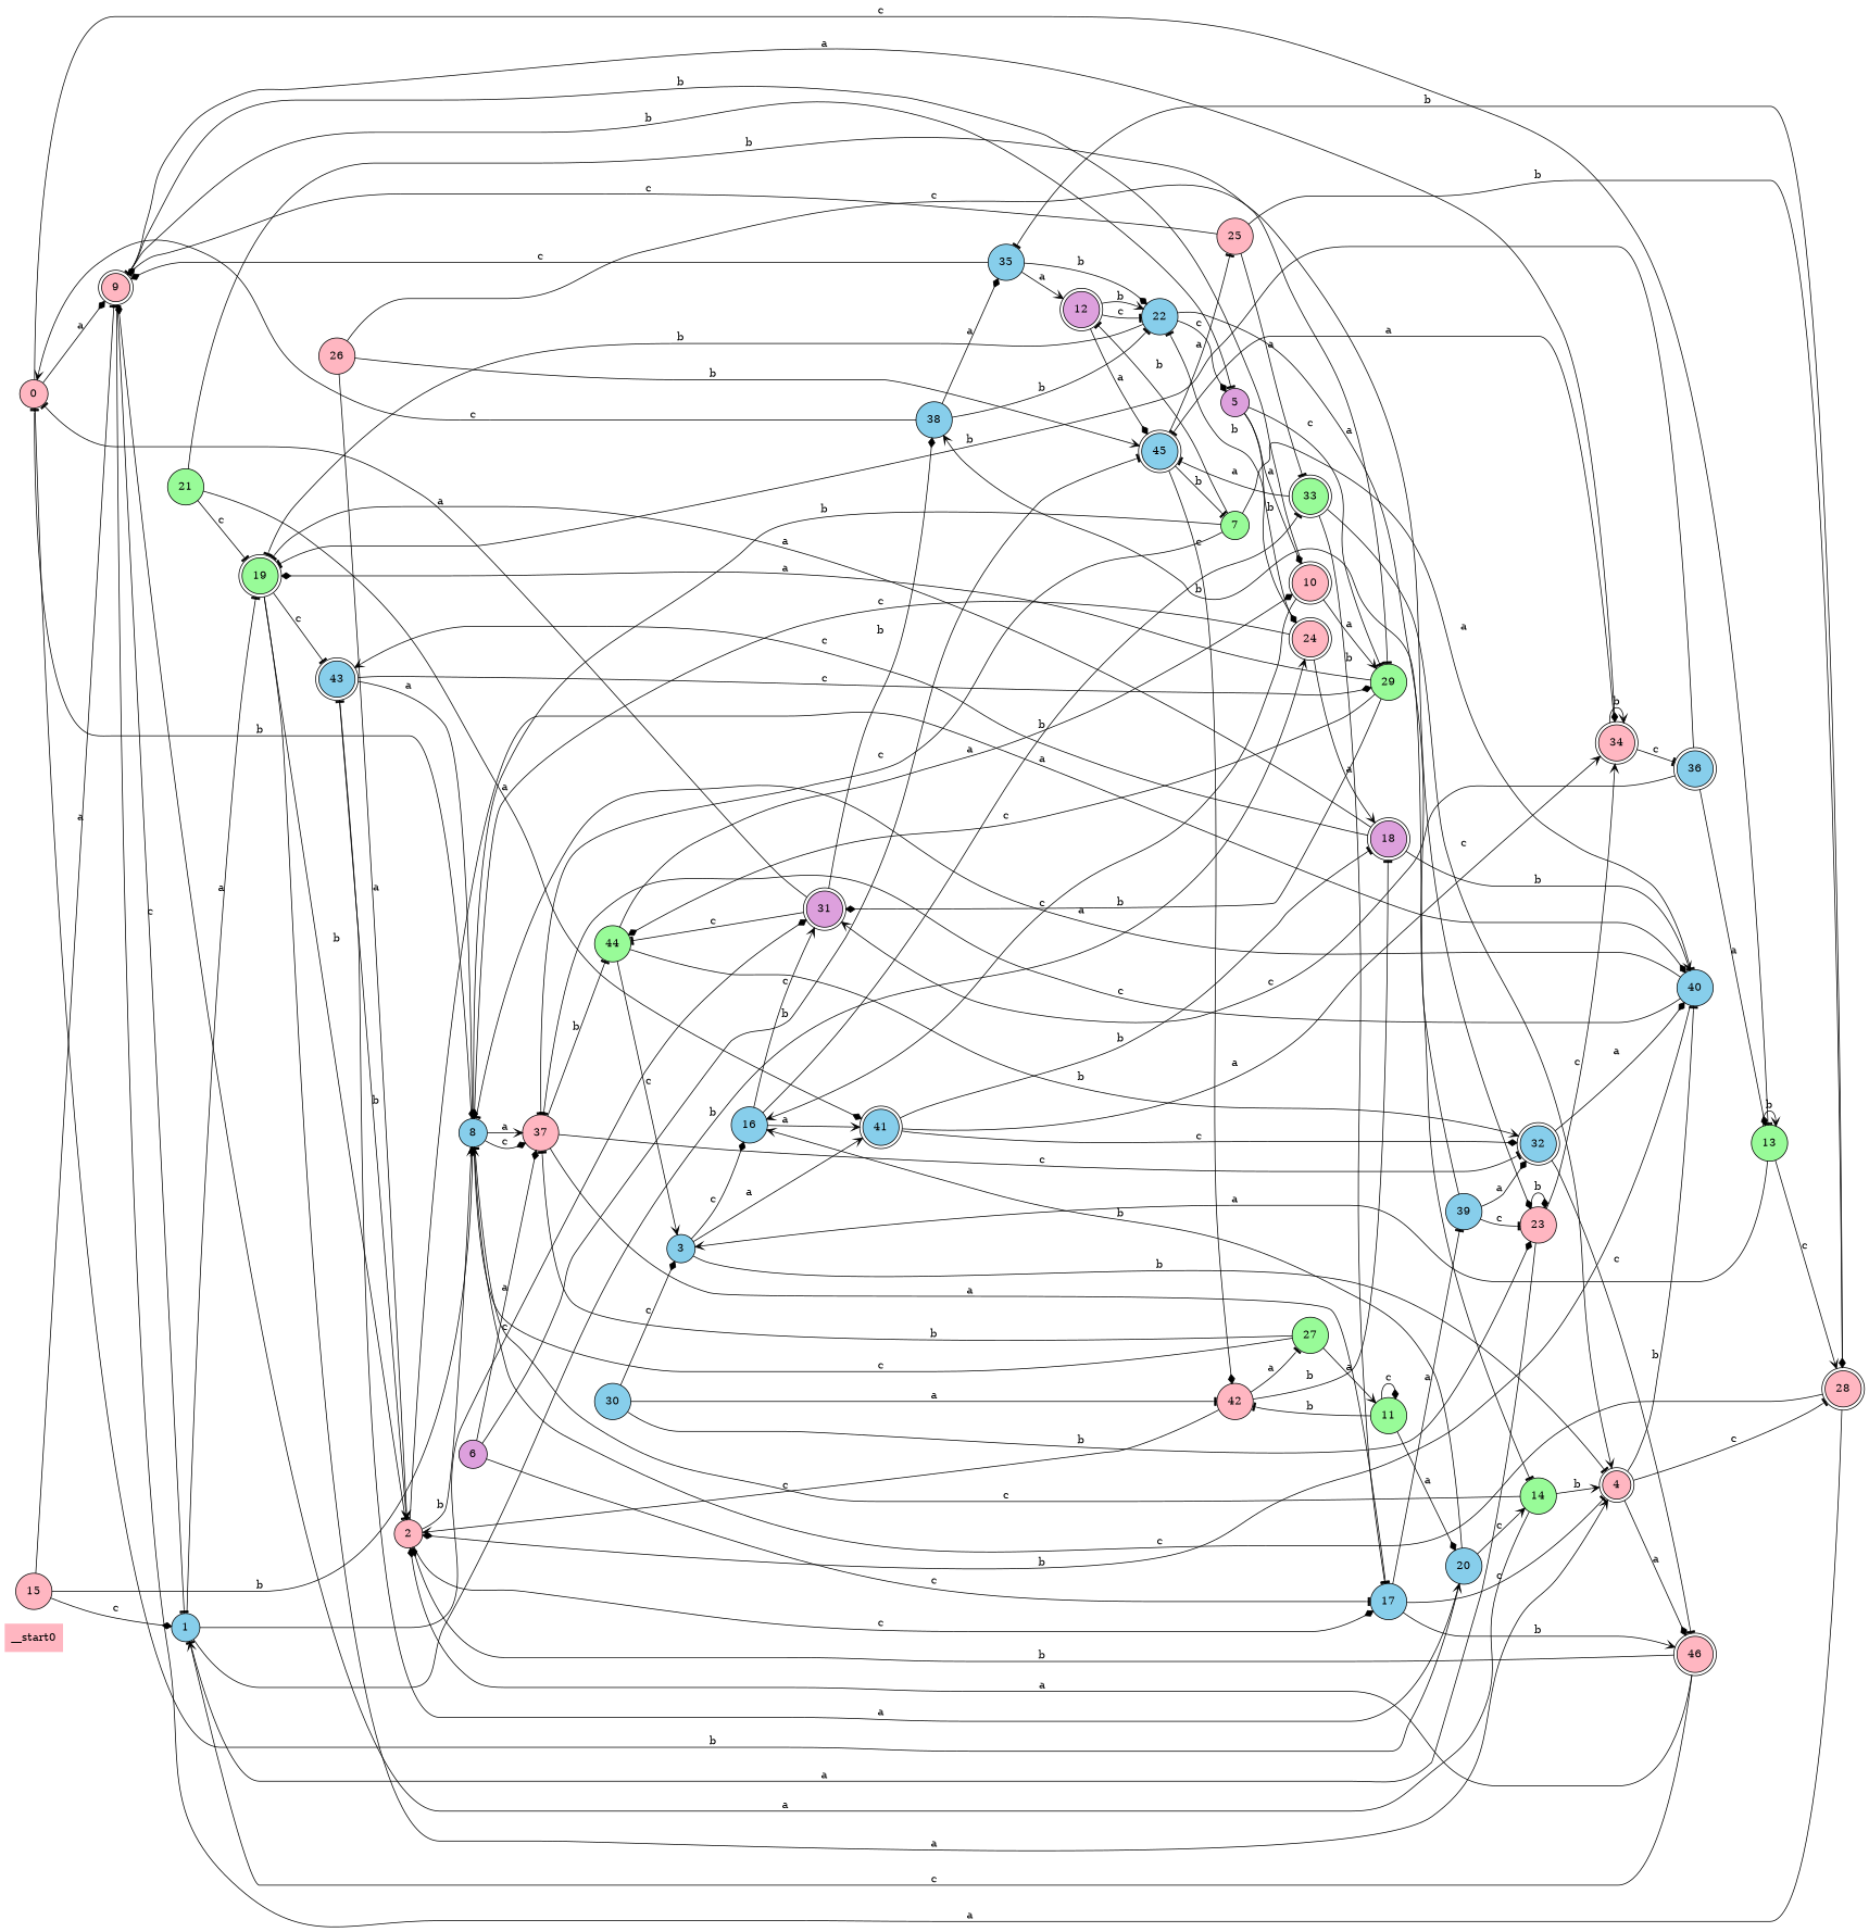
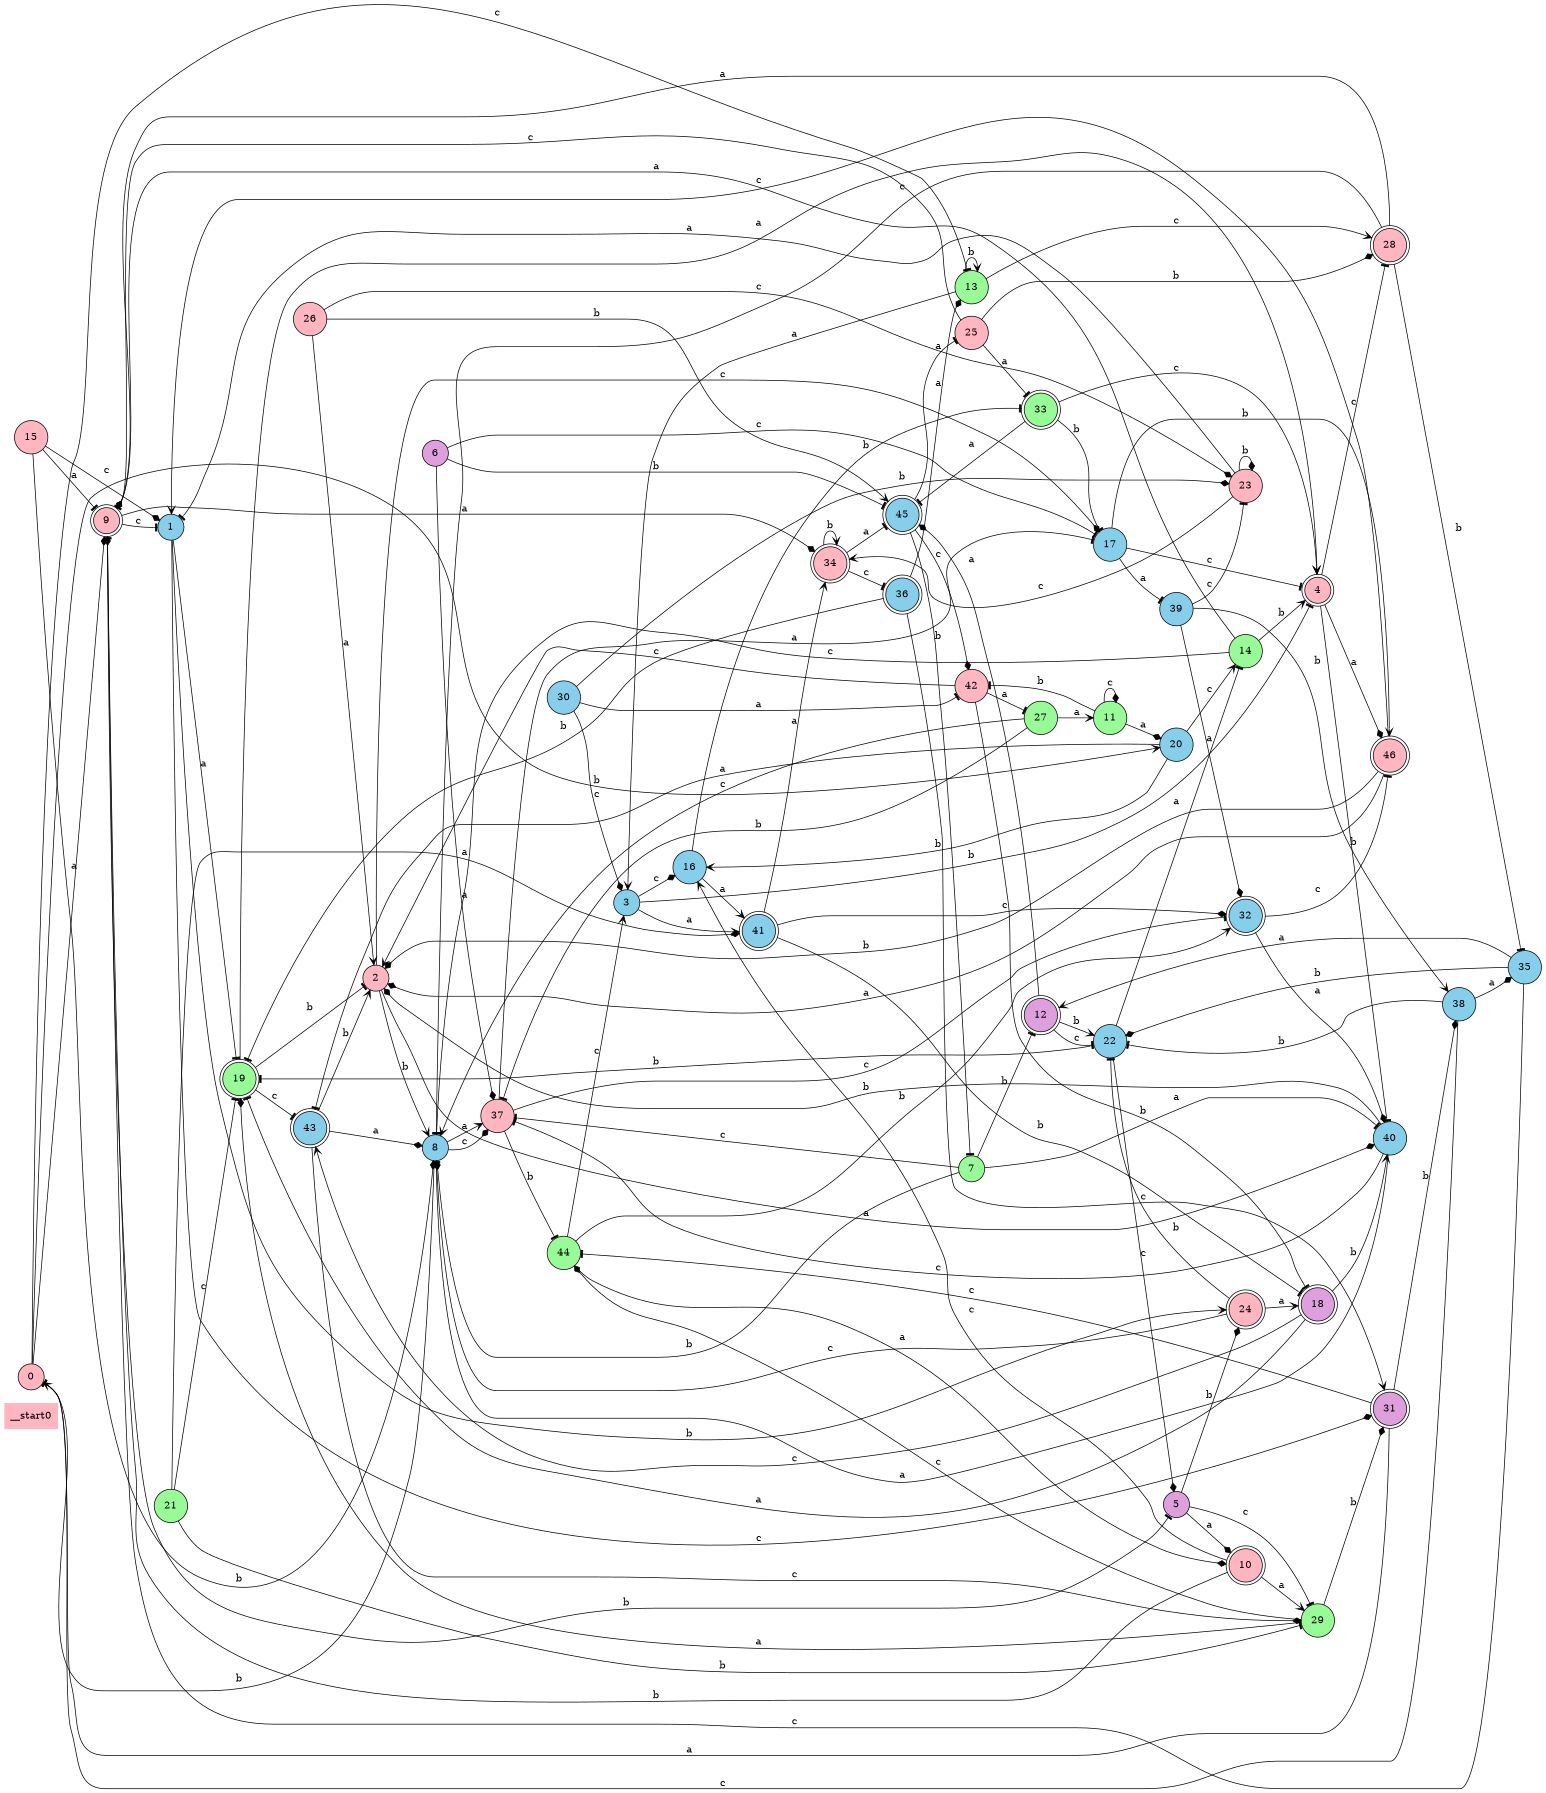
  digraph {
    rankdir=LR
    node [fillcolor=skyblue shape=circle style=filled color=black]
    edge [arrowhead=tee]
    __start0 [fillcolor=lightpink shape=none color=""]
    n2 [fillcolor=lightpink label=0]
    n3 [fillcolor=lightpink label=9 shape=doublecircle style="rounded,filled"]
    n4 [fillcolor=palegreen label=13]
    n5 [label=20]
    n6 [label=1]
    n7 [fillcolor=plum label=5]
    n8 [fillcolor=lightpink label=34 shape=doublecircle style="rounded,filled"]
    n9 [label=3]
    n10 [fillcolor=lightpink label=28 shape=doublecircle style="rounded,filled"]
    n11 [label=16]
    n12 [fillcolor=palegreen label=14]
    n13 [label=43 shape=doublecircle style="rounded,filled"]
    n14 [fillcolor=palegreen label=19 shape=doublecircle style="rounded,filled"]
    n15 [fillcolor=lightpink label=24 shape=doublecircle style="rounded,filled"]
    n16 [fillcolor=plum label=31 shape=doublecircle style="rounded,filled"]
    n17 [fillcolor=lightpink label=2]
    n18 [fillcolor=lightpink label=4 shape=doublecircle style="rounded,filled"]
    n19 [label=8]
    n20 [label=22]
    n21 [fillcolor=plum label=18 shape=doublecircle style="rounded,filled"]
    n22 [fillcolor=palegreen label=44]
    n23 [label=38]
    n24 [label=17]
    n25 [label=40]
    n26 [fillcolor=lightpink label=37]
    n27 [fillcolor=lightpink label=46 shape=doublecircle style="rounded,filled"]
    n28 [label=39]
    n29 [label=41 shape=doublecircle style="rounded,filled"]
    n30 [fillcolor=palegreen label=33 shape=doublecircle style="rounded,filled"]
    n31 [label=32 shape=doublecircle style="rounded,filled"]
    n32 [label=35]
    n33 [fillcolor=lightpink label=10 shape=doublecircle style="rounded,filled"]
    n34 [fillcolor=palegreen label=29]
    n35 [fillcolor=plum label=6]
    n36 [label=45 shape=doublecircle style="rounded,filled"]
    n37 [fillcolor=palegreen label=7]
    n38 [fillcolor=lightpink label=42]
    n39 [fillcolor=lightpink label=25]
    n40 [fillcolor=plum label=12 shape=doublecircle style="rounded,filled"]
    n41 [label=36 shape=doublecircle style="rounded,filled"]
    n42 [fillcolor=palegreen label=11]
    n43 [fillcolor=palegreen label=27]
    n44 [fillcolor=lightpink label=15]
    n45 [fillcolor=lightpink label=23]
    n46 [fillcolor=palegreen label=21]
    n47 [fillcolor=lightpink label=26]
    n48 [label=30]
    n2 -> n3 [arrowhead=diamond label=a]
    n2 -> n4 [label=c]
    n2 -> n5 [arrowhead=vee label=b]
    n3 -> n6 [label=c]
    n3 -> n7 [label=b]
    n3 -> n8 [arrowhead=diamond label=a]
    n4 -> n4 [arrowhead=vee label=b]
    n4 -> n9 [arrowhead=vee label=a]
    n4 -> n10 [arrowhead=vee label=c]
    n5 -> n11 [arrowhead=vee label=b]
    n5 -> n12 [arrowhead=vee label=c]
    n5 -> n13 [label=a]
    n6 -> n14 [label=a]
    n6 -> n15 [arrowhead=vee label=b]
    n6 -> n16 [arrowhead=diamond label=c]
    n7 -> n15 [arrowhead=diamond label=b]
    n7 -> n33 [arrowhead=diamond label=a]
    n7 -> n34 [label=c]
    n8 -> n8 [arrowhead=vee label=b]
    n8 -> n36 [label=a]
    n8 -> n41 [label=c]
    n9 -> n11 [arrowhead=diamond label=c]
    n9 -> n18 [label=b]
    n9 -> n29 [arrowhead=vee label=a]
    n10 -> n3 [label=a]
    n10 -> n19 [label=c]
    n10 -> n32 [label=b]
-   n11 -> n16 [arrowhead=vee label=c]
    n11 -> n29 [arrowhead=vee label=a]
    n11 -> n30 [label=b]
    n12 -> n3 [arrowhead=diamond label=a]
    n12 -> n18 [arrowhead=vee label=b]
    n12 -> n19 [label=c]
    n13 -> n17 [arrowhead=vee label=b]
    n13 -> n19 [arrowhead=diamond label=a]
    n13 -> n34 [arrowhead=diamond label=c]
    n14 -> n13 [label=c]
    n14 -> n17 [label=b]
    n14 -> n18 [arrowhead=vee label=a]
    n15 -> n19 [arrowhead=diamond label=c]
    n15 -> n20 [label=b]
    n15 -> n21 [arrowhead=vee label=a]
    n16 -> n2 [label=a]
    n16 -> n22 [label=c]
    n16 -> n23 [arrowhead=diamond label=b]
    n17 -> n19 [arrowhead=vee label=b]
    n17 -> n24 [arrowhead=diamond label=c]
    n17 -> n25 [arrowhead=diamond label=a]
    n18 -> n10 [label=c]
    n18 -> n25 [label=b]
    n18 -> n27 [arrowhead=diamond label=a]
    n19 -> n2 [label=b]
    n19 -> n26 [arrowhead=vee label=a]
    n19 -> n26 [arrowhead=diamond label=c]
    n20 -> n7 [arrowhead=diamond label=c]
    n20 -> n12 [label=a]
    n20 -> n14 [label=b]
    n21 -> n13 [arrowhead=vee label=c]
    n21 -> n14 [label=a]
    n21 -> n25 [arrowhead=vee label=b]
    n22 -> n9 [arrowhead=vee label=c]
    n22 -> n31 [arrowhead=vee label=b]
    n22 -> n33 [arrowhead=diamond label=a]
    n23 -> n2 [arrowhead=vee label=c]
    n23 -> n20 [label=b]
    n23 -> n32 [arrowhead=diamond label=a]
    n24 -> n18 [label=c]
    n24 -> n27 [arrowhead=vee label=b]
    n24 -> n28 [label=a]
    n25 -> n17 [arrowhead=diamond label=b]
    n25 -> n19 [label=a]
    n25 -> n26 [label=c]
    n26 -> n22 [label=b]
    n26 -> n24 [label=a]
    n26 -> n31 [label=c]
    n27 -> n6 [arrowhead=vee label=c]
    n27 -> n17 [arrowhead=diamond label=a]
    n27 -> n17 [arrowhead=diamond label=b]
    n28 -> n23 [arrowhead=vee label=b]
    n28 -> n31 [arrowhead=diamond label=a]
    n28 -> n45 [label=c]
    n29 -> n8 [arrowhead=vee label=a]
    n29 -> n21 [label=b]
    n29 -> n31 [arrowhead=diamond label=c]
    n30 -> n18 [arrowhead=vee label=c]
    n30 -> n24 [label=b]
    n30 -> n36 [label=a]
    n31 -> n25 [arrowhead=diamond label=a]
    n31 -> n27 [label=c]
    n32 -> n3 [arrowhead=diamond label=c]
    n32 -> n20 [arrowhead=diamond label=b]
    n32 -> n40 [arrowhead=vee label=a]
    n33 -> n3 [label=b]
    n33 -> n11 [arrowhead=vee label=c]
    n33 -> n34 [arrowhead=vee label=a]
    n34 -> n14 [arrowhead=diamond label=a]
    n34 -> n16 [arrowhead=diamond label=b]
    n34 -> n22 [arrowhead=diamond label=c]
    n35 -> n24 [label=c]
    n35 -> n26 [arrowhead=diamond label=a]
    n35 -> n36 [label=b]
    n36 -> n37 [label=b]
    n36 -> n38 [arrowhead=diamond label=c]
    n36 -> n39 [label=a]
    n37 -> n19 [arrowhead=diamond label=b]
    n37 -> n25 [label=a]
    n37 -> n26 [label=c]
    n37 -> n40 [label=b]
    n38 -> n17 [arrowhead=vee label=c]
    n38 -> n21 [label=b]
    n38 -> n43 [label=a]
    n39 -> n3 [arrowhead=diamond label=c]
    n39 -> n10 [arrowhead=diamond label=b]
    n39 -> n30 [label=a]
    n40 -> n20 [arrowhead=vee label=b]
    n40 -> n20 [label=c]
    n40 -> n36 [arrowhead=diamond label=a]
    n41 -> n4 [arrowhead=diamond label=a]
    n41 -> n14 [label=b]
    n41 -> n16 [arrowhead=vee label=c]
    n42 -> n5 [arrowhead=diamond label=a]
    n42 -> n38 [label=b]
    n42 -> n42 [arrowhead=diamond label=c]
    n43 -> n19 [arrowhead=vee label=c]
    n43 -> n26 [label=b]
    n43 -> n42 [arrowhead=vee label=a]
    n44 -> n3 [label=a]
    n44 -> n6 [arrowhead=diamond label=c]
    n44 -> n19 [arrowhead=diamond label=b]
    n45 -> n6 [label=a]
    n45 -> n8 [arrowhead=vee label=c]
    n45 -> n45 [arrowhead=diamond label=b]
    n46 -> n14 [label=c]
    n46 -> n29 [arrowhead=diamond label=a]
    n46 -> n34 [label=b]
    n47 -> n17 [arrowhead=vee label=a]
    n47 -> n36 [arrowhead=vee label=b]
    n47 -> n45 [arrowhead=diamond label=c]
    n48 -> n9 [arrowhead=diamond label=c]
    n48 -> n38 [label=a]
    n48 -> n45 [arrowhead=diamond label=b]
  }
